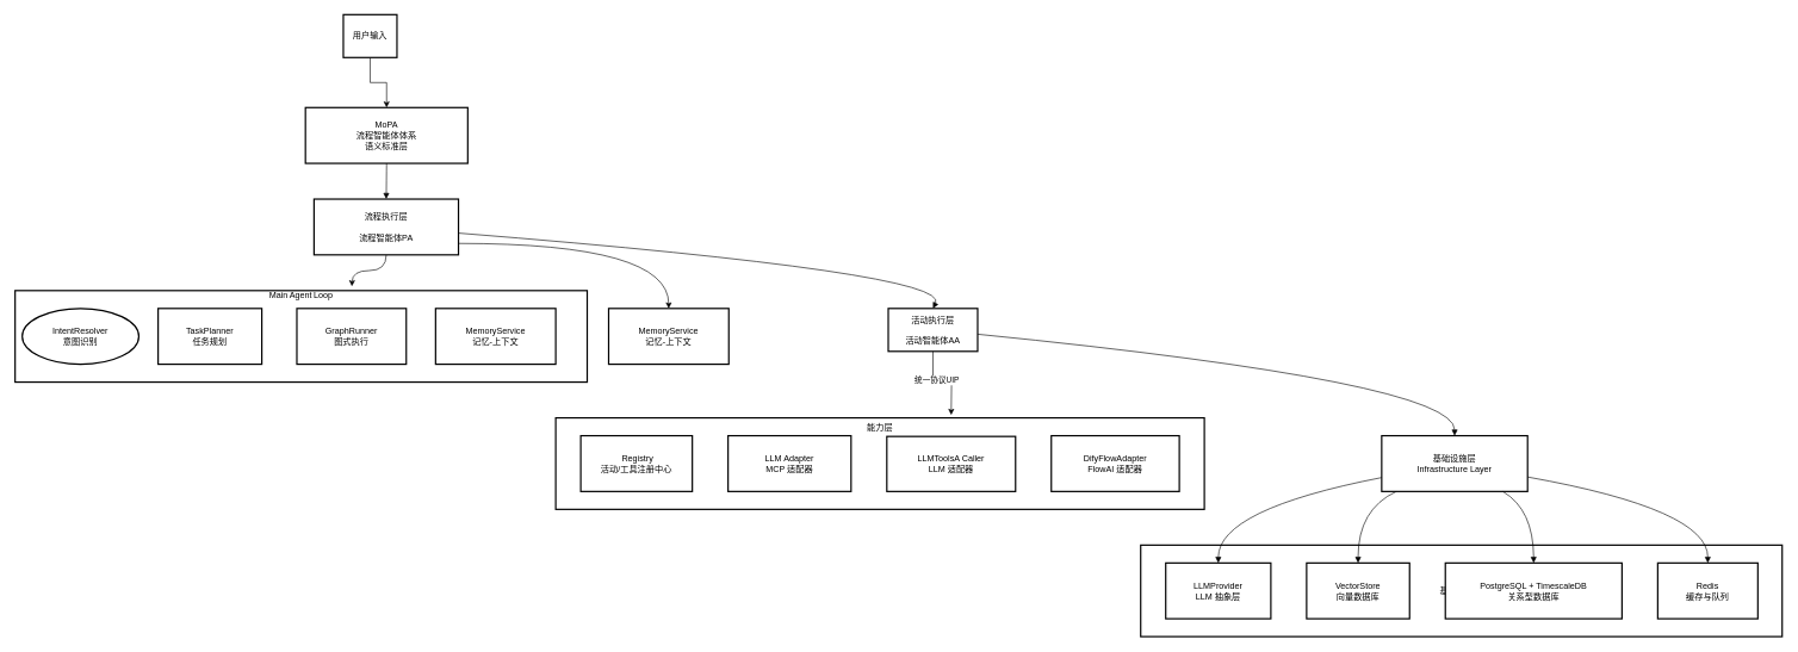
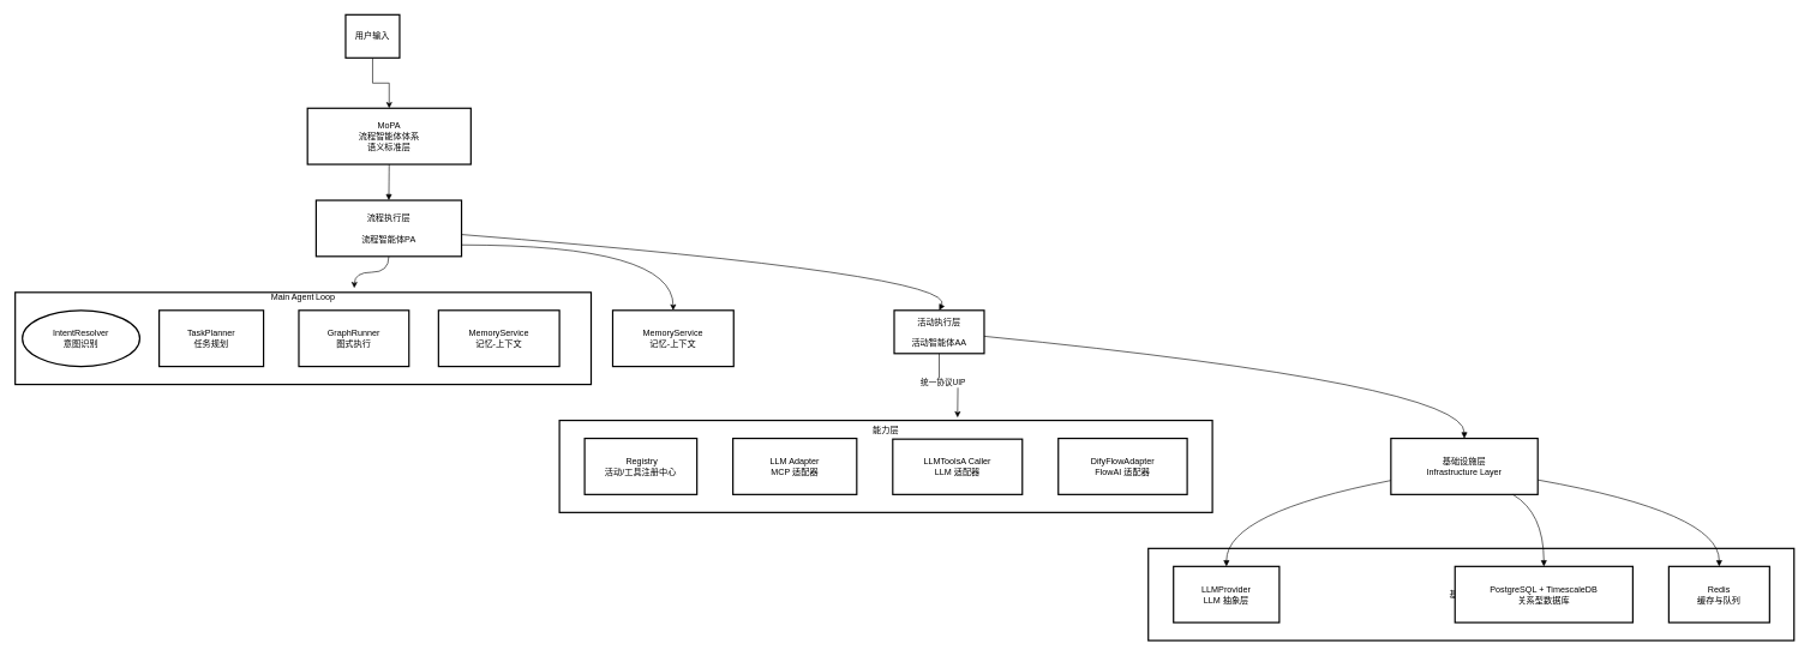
  <mxCell id="0" />
  <mxCell id="1" parent="0" />
  <mxCell id="2" value="基础设施层" style="whiteSpace=wrap;strokeWidth=2;" parent="1" vertex="1"><mxGeometry x="1594" y="762" width="897" height="128" as="geometry" /></mxCell>
  <mxCell id="3" value="能力层&#10;&#10;&#10;&#10;&#10;&#10;&#10;" style="whiteSpace=wrap;strokeWidth=2;" parent="1" vertex="1"><mxGeometry x="776" y="584" width="907" height="128" as="geometry" /></mxCell>
  <mxCell id="4" value="Main Agent Loop&#10;&#10;&#10;&#10;&#10;&#10;&#10;&#10;" style="whiteSpace=wrap;strokeWidth=2;" parent="1" vertex="1"><mxGeometry x="20" y="406" width="800" height="128" as="geometry" /></mxCell>
  <mxCell id="5" value="MoPA&#10;流程智能体体系&#10;语义标准层" style="whiteSpace=wrap;strokeWidth=2;" parent="1" vertex="1"><mxGeometry x="426" y="150" width="227" height="78" as="geometry" /></mxCell>
  <mxCell id="6" value="" style="edgeStyle=orthogonalEdgeStyle;rounded=0;orthogonalLoop=1;jettySize=auto;html=1;curved=1;" parent="1" source="8" edge="1"><mxGeometry relative="1" as="geometry"><mxPoint x="491" y="400" as="targetPoint" /></mxGeometry></mxCell>
  <mxCell id="7" style="edgeStyle=orthogonalEdgeStyle;rounded=0;orthogonalLoop=1;jettySize=auto;html=1;entryX=0.5;entryY=0;entryDx=0;entryDy=0;curved=1;" parent="1" source="8" target="32" edge="1"><mxGeometry relative="1" as="geometry"><Array as="points"><mxPoint x="934" y="340" /></Array></mxGeometry></mxCell>
  <mxCell id="8" value="流程执行层&#10;&#10;流程智能体PA" style="whiteSpace=wrap;strokeWidth=2;" parent="1" vertex="1"><mxGeometry x="438" y="278" width="202" height="78" as="geometry" /></mxCell>
  <mxCell id="9" value="" style="edgeStyle=orthogonalEdgeStyle;rounded=0;orthogonalLoop=1;jettySize=auto;html=1;" parent="1" source="11" edge="1"><mxGeometry relative="1" as="geometry"><mxPoint x="1329" y="580" as="targetPoint" /></mxGeometry></mxCell>
  <mxCell id="10" value="统一协议UIP" style="edgeLabel;html=1;align=center;verticalAlign=middle;resizable=0;points=[];" parent="9" vertex="1" connectable="0"><mxGeometry x="-0.155" y="4" relative="1" as="geometry"><mxPoint as="offset" /></mxGeometry></mxCell>
  <mxCell id="11" value="活动执行层&#10;&#10;活动智能体AA" style="whiteSpace=wrap;strokeWidth=2;" parent="1" vertex="1"><mxGeometry x="1241" y="431" width="125" height="60" as="geometry" /></mxCell>
  <mxCell id="12" value="基础设施层&#10;Infrastructure Layer" style="whiteSpace=wrap;strokeWidth=2;" parent="1" vertex="1"><mxGeometry x="1931" y="609" width="204" height="78" as="geometry" /></mxCell>
  <mxCell id="13" value="IntentResolver&#10;意图识别" style="ellipse;whiteSpace=wrap;strokeWidth=2;" parent="1" vertex="1"><mxGeometry x="30" y="431" width="163" height="78" as="geometry" /></mxCell>
  <mxCell id="14" value="TaskPlanner&#10;任务规划" style="whiteSpace=wrap;strokeWidth=2;" parent="1" vertex="1"><mxGeometry x="220" y="431" width="145" height="78" as="geometry" /></mxCell>
  <mxCell id="15" value="GraphRunner&#10;图式执行" style="whiteSpace=wrap;strokeWidth=2;" parent="1" vertex="1"><mxGeometry x="414" y="431" width="153" height="78" as="geometry" /></mxCell>
  <mxCell id="16" value="MemoryService&#10;记忆-上下文" style="whiteSpace=wrap;strokeWidth=2;" parent="1" vertex="1"><mxGeometry x="608" y="431" width="168" height="78" as="geometry" /></mxCell>
  <mxCell id="17" value=" Registry&#10;活动/工具注册中心" style="whiteSpace=wrap;strokeWidth=2;" parent="1" vertex="1"><mxGeometry x="811" y="609" width="156" height="78" as="geometry" /></mxCell>
  <mxCell id="18" value="LLM Adapter&#10;MCP 适配器" style="whiteSpace=wrap;strokeWidth=2;" parent="1" vertex="1"><mxGeometry x="1017" y="609" width="172" height="78" as="geometry" /></mxCell>
  <mxCell id="19" value="LLMToolsA Caller&#10;LLM 适配器" style="whiteSpace=wrap;strokeWidth=2;" parent="1" vertex="1"><mxGeometry x="1239" y="610" width="180" height="77" as="geometry" /></mxCell>
  <mxCell id="20" value="DifyFlowAdapter&#10;FlowAI 适配器" style="whiteSpace=wrap;strokeWidth=2;" parent="1" vertex="1"><mxGeometry x="1469" y="609" width="179" height="78" as="geometry" /></mxCell>
  <mxCell id="21" value="LLMProvider&#10;LLM 抽象层" style="whiteSpace=wrap;strokeWidth=2;" parent="1" vertex="1"><mxGeometry x="1629" y="787" width="147" height="78" as="geometry" /></mxCell>
- <mxCell id="22" value="VectorStore&#10;向量数据库" style="whiteSpace=wrap;strokeWidth=2;" parent="1" vertex="1"><mxGeometry x="1826" y="787" width="144" height="78" as="geometry" /></mxCell>
  <mxCell id="23" value="PostgreSQL + TimescaleDB&#10;关系型数据库" style="whiteSpace=wrap;strokeWidth=2;" parent="1" vertex="1"><mxGeometry x="2020" y="787" width="247" height="78" as="geometry" /></mxCell>
  <mxCell id="24" value="Redis&#10;缓存与队列" style="whiteSpace=wrap;strokeWidth=2;" parent="1" vertex="1"><mxGeometry x="2317" y="787" width="140" height="78" as="geometry" /></mxCell>
  <mxCell id="25" value="" style="curved=1;startArrow=none;endArrow=block;exitX=0.5;exitY=1;entryX=0.5;entryY=0;rounded=0;" parent="1" source="5" target="8" edge="1"><mxGeometry relative="1" as="geometry"><Array as="points" /></mxGeometry></mxCell>
  <mxCell id="26" value="" style="curved=1;startArrow=none;endArrow=block;exitX=1;exitY=0.61;entryX=0.5;entryY=0;rounded=0;" parent="1" source="8" target="11" edge="1"><mxGeometry relative="1" as="geometry"><Array as="points"><mxPoint x="1329" y="381" /></Array></mxGeometry></mxCell>
  <mxCell id="27" value="" style="curved=1;startArrow=none;endArrow=block;exitX=1;exitY=0.6;entryX=0.5;entryY=0;rounded=0;" parent="1" source="11" target="12" edge="1"><mxGeometry relative="1" as="geometry"><Array as="points"><mxPoint x="2033" y="534" /></Array></mxGeometry></mxCell>
  <mxCell id="28" value="" style="curved=1;startArrow=none;endArrow=block;exitX=0;exitY=0.75;entryX=0.5;entryY=0;rounded=0;" parent="1" source="12" target="21" edge="1"><mxGeometry relative="1" as="geometry"><Array as="points"><mxPoint x="1703" y="712" /></Array></mxGeometry></mxCell>
- <mxCell id="29" value="" style="curved=1;startArrow=none;endArrow=block;exitX=0.1;exitY=1;entryX=0.5;entryY=0;rounded=0;" parent="1" source="12" target="22" edge="1"><mxGeometry relative="1" as="geometry"><Array as="points"><mxPoint x="1898" y="712" /></Array></mxGeometry></mxCell>
  <mxCell id="30" value="" style="curved=1;startArrow=none;endArrow=block;exitX=0.83;exitY=1;entryX=0.5;entryY=0;rounded=0;" parent="1" source="12" target="23" edge="1"><mxGeometry relative="1" as="geometry"><Array as="points"><mxPoint x="2143" y="712" /></Array></mxGeometry></mxCell>
  <mxCell id="31" value="" style="curved=1;startArrow=none;endArrow=block;exitX=1;exitY=0.74;entryX=0.5;entryY=0;rounded=0;" parent="1" source="12" target="24" edge="1"><mxGeometry relative="1" as="geometry"><Array as="points"><mxPoint x="2387" y="712" /></Array></mxGeometry></mxCell>
  <mxCell id="32" value="MemoryService&#10;记忆-上下文" style="whiteSpace=wrap;strokeWidth=2;" parent="1" vertex="1"><mxGeometry x="850" y="431" width="168" height="78" as="geometry" /></mxCell>
  <mxCell id="33" value="" style="edgeStyle=orthogonalEdgeStyle;rounded=0;orthogonalLoop=1;jettySize=auto;html=1;" edge="1" parent="1" source="34" target="5"><mxGeometry relative="1" as="geometry" /></mxCell>
  <mxCell id="34" value="用户输入" style="whiteSpace=wrap;html=1;strokeWidth=2;" vertex="1" parent="1"><mxGeometry x="479" y="20" width="75" height="60" as="geometry" /></mxCell>
